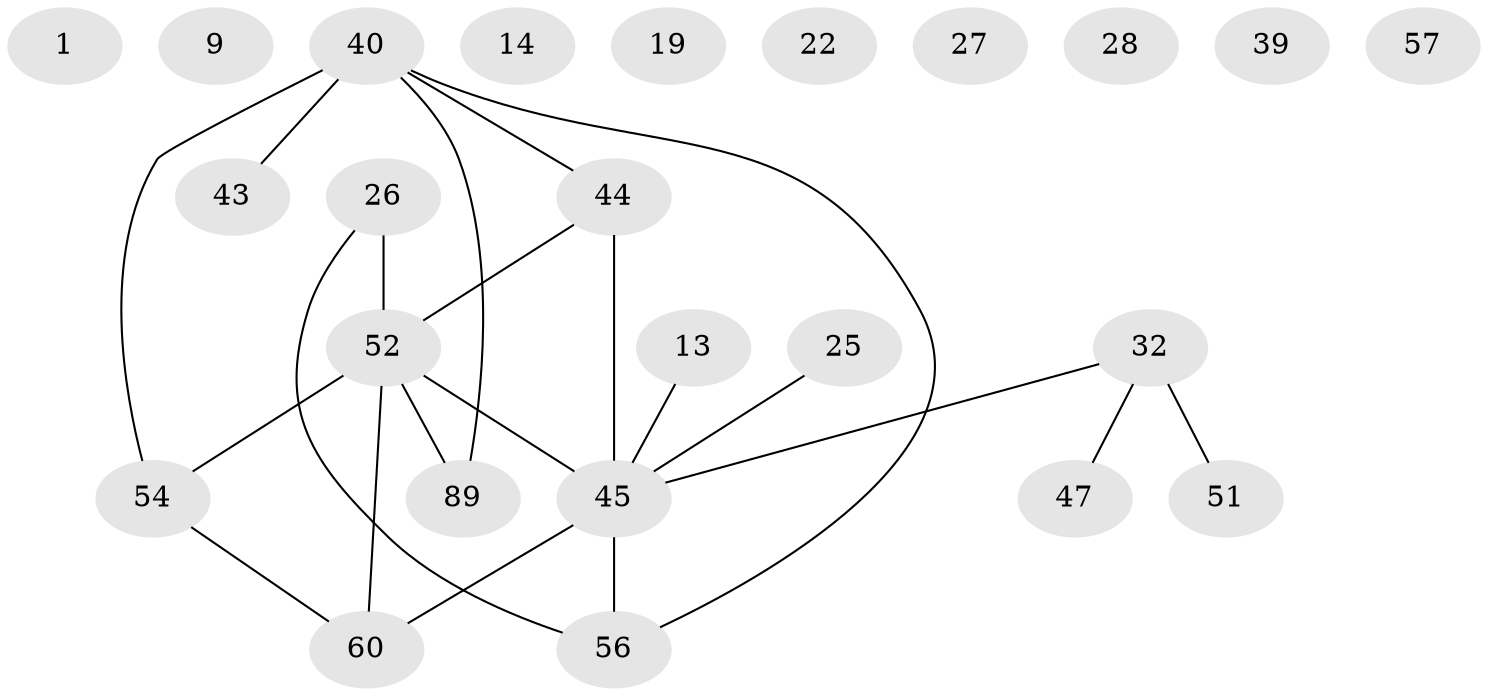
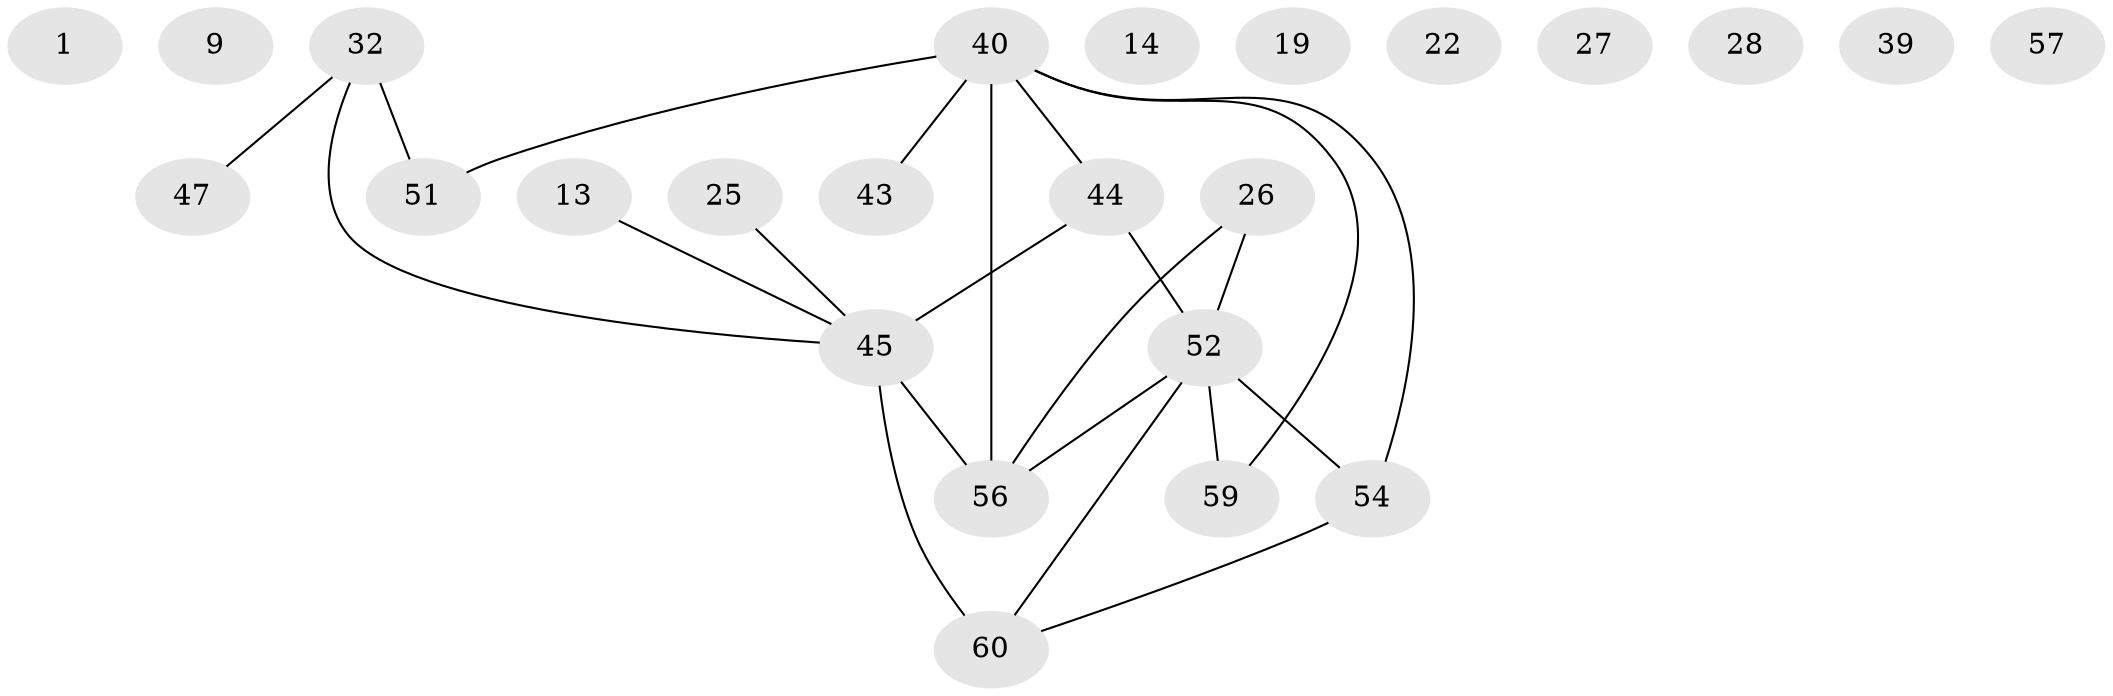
  graph {
    node [color=gray90 style=filled]
    1
    9
    45 [super="+21+18"]
    56 [super="+33+38"]
    60 [super="+58+41+42"]
    n6 [label=13]
    14
    19
    22
    25
    26
    52 [super="+11+48+37"]
    27
    28
    32 [super="+8"]
    47
    51 [super="+13"]
    39
    40 [super="+4+30"]
    43 [super="+20"]
    44
    54 [super="+53"]
-   59 [super="+34" label=89]
+   59 [super="+34"]
    57
    45 -- 56 [weight=3]
    45 -- 60 [weight=2]
    n6 -- 45
    25 -- 45
    26 -- 56
    26 -- 52
-   52 -- 45 [weight=2]
+   52 -- 56 [weight=2]
    52 -- 60
    52 -- 54 [weight=2]
    52 -- 59
    32 -- 45
    32 -- 47
    32 -- 51 [weight=2]
    40 -- 56 [weight=2]
+   40 -- 51
    40 -- 43 [weight=3]
    40 -- 44
    40 -- 54
    40 -- 59
    44 -- 45
    44 -- 52
    54 -- 60
  }
